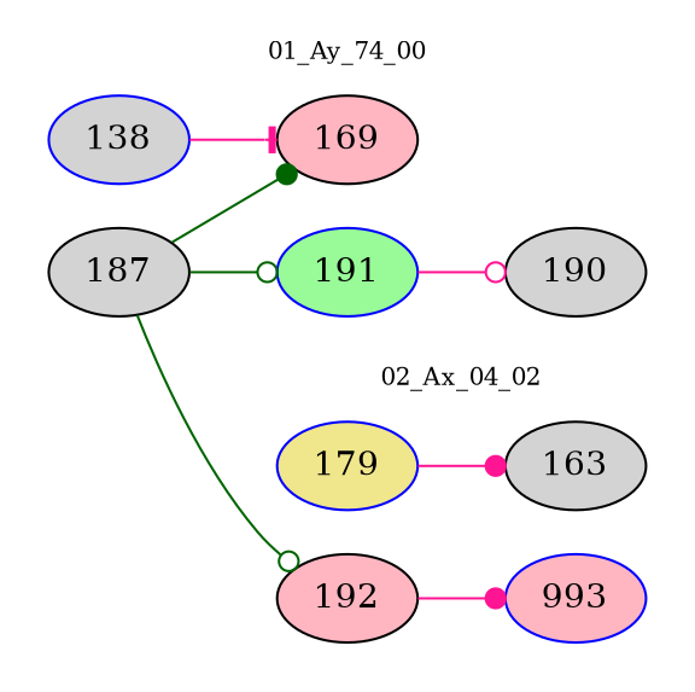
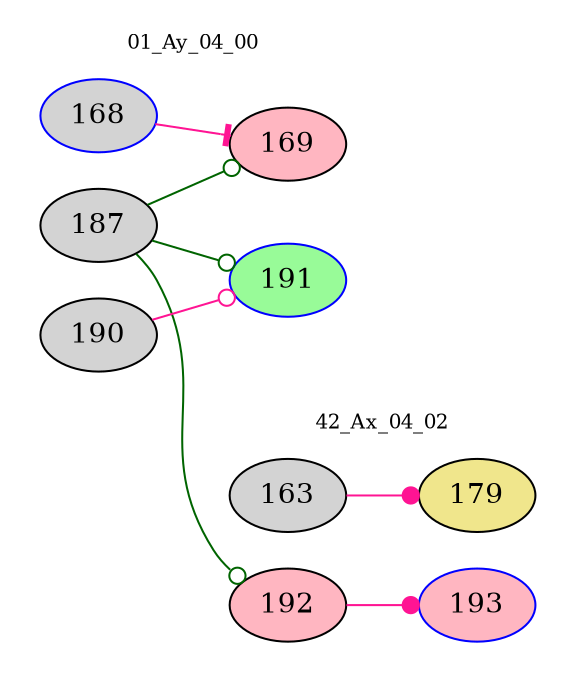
  digraph {
    rankdir=LR
    node [color=black fillcolor=lightgrey style=filled]
    edge [arrowhead=odot color=deeppink]
-   n1 [color=blue fillcolor=khaki label=179]
+   n1 [fillcolor=khaki label=179]
    n2 [label=163]
    n3 [fillcolor=lightpink label=192]
-   n4 [color=blue fillcolor=lightpink label=993]
+   n4 [color=blue fillcolor=lightpink label=193]
    n5 [label=187]
    n6 [fillcolor=lightpink label=169]
    n7 [color=blue fillcolor=palegreen label=191]
-   n8 [color=blue label=138]
+   n8 [color=blue label=168]
    n9 [label=190]
    subgraph cluster_1 {
      color=white
      fontsize=10
-     label="02_Ax_04_02"
+     label="42_Ax_04_02"
      n1
      n2
      n3
      n4
    }
    subgraph cluster_2 {
      color=white
      fontsize=10
-     label="01_Ay_74_00"
+     label="01_Ay_04_00"
      n5
      n6
      n7
      n8
      n9
    }
-   n1 -> n2 [arrowhead=dot]
+   n2 -> n1 [arrowhead=dot]
    n3 -> n4 [arrowhead=dot]
    n5 -> n3 [color=darkgreen]
-   n5 -> n6 [arrowhead=dot color=darkgreen]
+   n5 -> n6 [color=darkgreen]
    n5 -> n7 [color=darkgreen]
-   n7 -> n9
+   n9 -> n7
    n8 -> n6 [arrowhead=tee]
  }
